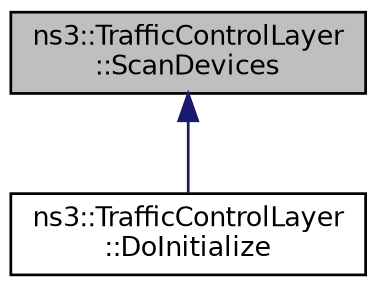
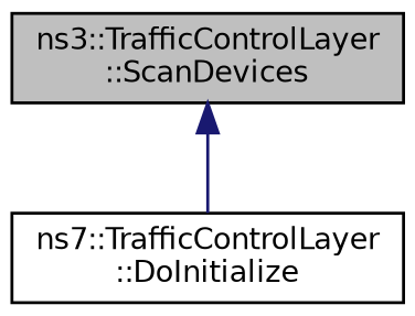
  digraph {
    rankdir=TB
    node [color=black fontname=Helvetica fontsize=10 shape=record style=filled]
    n1 [fillcolor=grey75 fontcolor=black height=0.2 label="ns3::TrafficControlLayer\l::ScanDevices" width=0.4]
-   n2 [fillcolor=white height=0.2 label="ns3::TrafficControlLayer\l::DoInitialize" width=0.4]
+   n2 [fillcolor=white height=0.2 label="ns7::TrafficControlLayer\l::DoInitialize" width=0.4]
    n1 -> n2 [color=midnightblue dir=back fontname=Helvetica fontsize=10 labelfontname=Helvetica labelfontsize=10 style=solid]
  }
